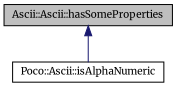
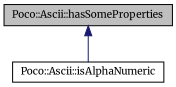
  digraph {
    rankdir=TB
    fontname=Merriweather
    node [color=black fontname=Merriweather fontsize=10 shape=record style=filled]
-   n1 [fillcolor=grey75 fontcolor=black height=0.2 label="Ascii::Ascii::hasSomeProperties" width=0.4]
+   n1 [fillcolor=grey75 fontcolor=black height=0.2 label="Poco::Ascii::hasSomeProperties" width=0.4]
    n2 [fillcolor=white height=0.2 label="Poco::Ascii::isAlphaNumeric" width=0.4]
    n1 -> n2 [color=midnightblue dir=back fontname=Merriweather fontsize=10 labelfontname=Helvetica labelfontsize=10 style=solid]
  }
